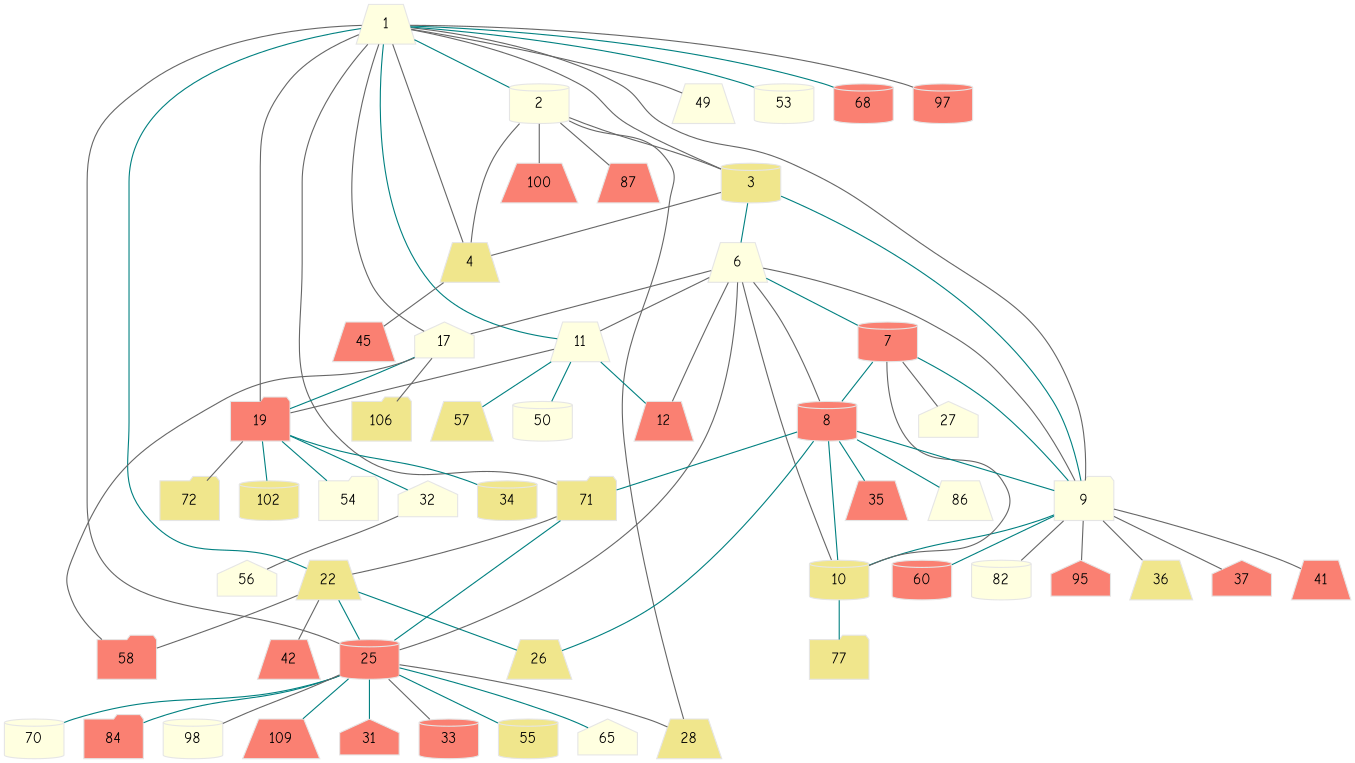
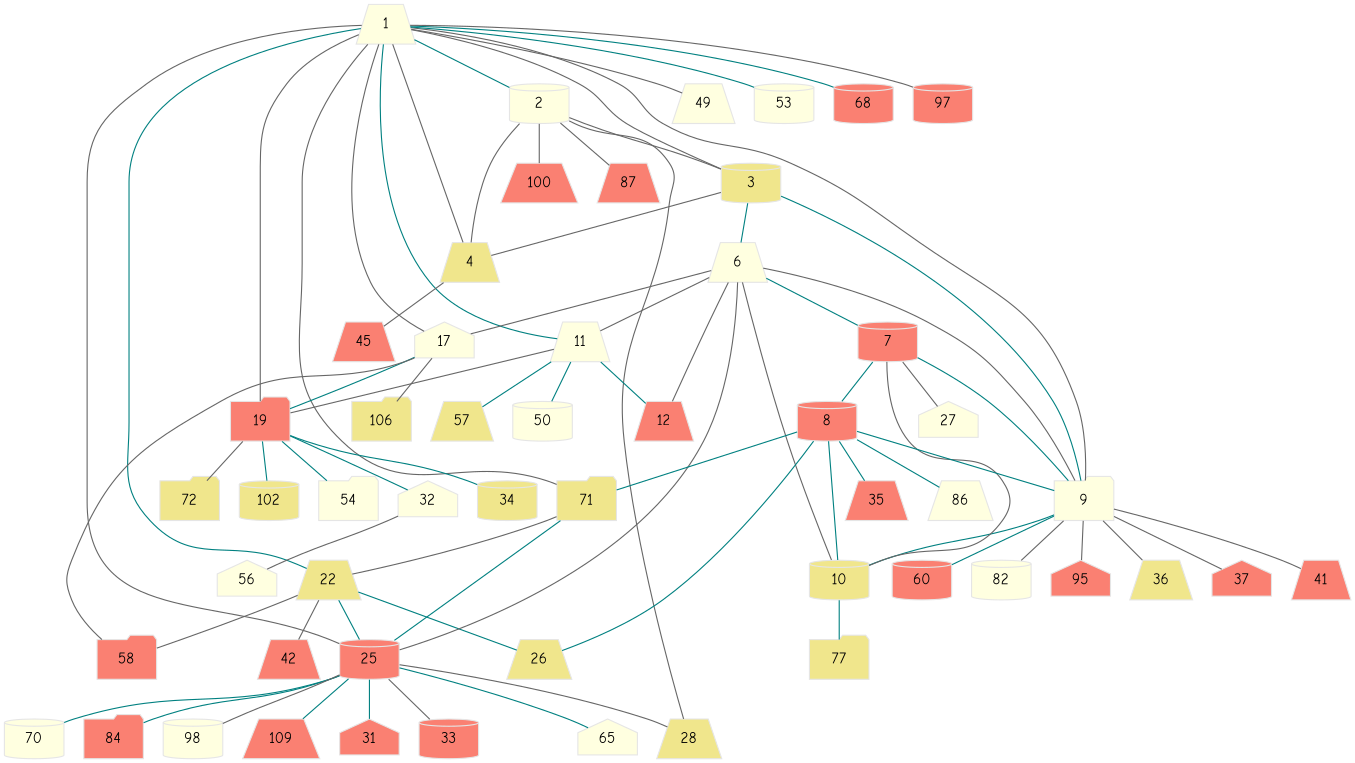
  graph {
    fontname="Comic Neue"
    node [color=gray90 fillcolor=salmon fontname="Comic Neue" shape=trapezium style=filled]
    edge [color=gray40 fontname="Comic Neue"]
    1 [fillcolor=lightyellow super="+30+16"]
    2 [fillcolor=lightyellow shape=cylinder]
    3 [fillcolor=khaki shape=cylinder super="+91+107+5+52"]
    4 [fillcolor=khaki]
    9 [fillcolor=lightyellow shape=folder super="+43+46+61"]
    11 [fillcolor=lightyellow super="+13"]
    17 [fillcolor=lightyellow shape=house super="+20+38+51+18+67+44"]
    19 [shape=folder]
    n9 [fillcolor=khaki label=71 shape=folder]
    22 [fillcolor=khaki]
    25 [shape=cylinder]
    49 [fillcolor=lightyellow]
    53 [fillcolor=lightyellow shape=cylinder]
    68 [shape=cylinder]
    n15 [label=97 shape=cylinder]
    28 [fillcolor=khaki]
    87
    100
    6 [fillcolor=lightyellow super="+15+81"]
    45 [super="+88+92+83"]
    10 [fillcolor=khaki shape=cylinder]
    36 [fillcolor=khaki super="+75"]
    37 [shape=house super="+39+73"]
    41 [super="+108"]
    60 [shape=cylinder]
    82 [fillcolor=lightyellow shape=cylinder]
    95 [shape=house]
    12 [super="+59+47+48+85+74+93+62+14"]
    50 [fillcolor=lightyellow shape=cylinder super="+69"]
    57 [fillcolor=khaki]
    58 [shape=folder]
    106 [fillcolor=khaki shape=folder]
    32 [fillcolor=lightyellow shape=house]
    34 [fillcolor=khaki shape=cylinder super="+71"]
    54 [fillcolor=lightyellow shape=folder]
    72 [fillcolor=khaki shape=folder]
    102 [fillcolor=khaki shape=cylinder]
    26 [fillcolor=khaki super="+99"]
    42 [super="+79"]
    31 [shape=house super="+104"]
    33 [shape=cylinder]
-   55 [fillcolor=khaki shape=cylinder]
    65 [fillcolor=lightyellow shape=house]
    70 [fillcolor=lightyellow shape=cylinder]
    84 [shape=folder]
    98 [fillcolor=lightyellow shape=cylinder]
    109
    7 [shape=cylinder super="+40"]
    8 [shape=cylinder]
    27 [fillcolor=lightyellow shape=house]
    35 [super="+101"]
    n52 [fillcolor=lightyellow label=86]
    77 [fillcolor=khaki shape=folder]
    56 [fillcolor=lightyellow shape=house]
    1 -- 2 [color=teal weight=2]
    1 -- 3 [weight=2]
    1 -- 4
    1 -- 9
    1 -- 11 [color=teal]
    1 -- 17 [weight=3]
    1 -- 19
    1 -- n9 [weight=2]
    1 -- 22 [color=teal weight=2]
    1 -- 25 [weight=2]
    1 -- 49
    1 -- 53 [color=teal]
    1 -- 68 [color=teal]
    1 -- n15
    2 -- 3 [weight=2]
    2 -- 4
    2 -- 28
    2 -- 87
    2 -- 100
    3 -- 4 [weight=2]
    3 -- 9 [color=teal]
    3 -- 6 [color=teal weight=2]
    4 -- 45
    9 -- 10 [color=teal]
    9 -- 36
    9 -- 37
    9 -- 41
    9 -- 60 [color=teal]
    9 -- 82
    9 -- 95
    11 -- 19
    11 -- 12 [color=teal weight=4]
    11 -- 50 [color=teal]
    11 -- 57 [color=teal]
    17 -- 19 [color=teal weight=3]
    17 -- 58
    17 -- 106
    19 -- 32 [color=teal]
    19 -- 34 [color=teal]
    19 -- 54 [color=teal]
    19 -- 72
    19 -- 102 [color=teal]
    n9 -- 22
    n9 -- 25 [color=teal]
    22 -- 25 [color=teal]
    22 -- 58
    22 -- 26 [color=teal]
    22 -- 42
    25 -- 28
    25 -- 31 [color=teal]
    25 -- 33
-   25 -- 55 [color=teal]
    25 -- 65 [color=teal]
    25 -- 70 [color=teal]
    25 -- 84 [color=teal]
    25 -- 98
    25 -- 109 [color=teal]
    6 -- 9
    6 -- 11 [weight=2]
    6 -- 17
    6 -- 25
    6 -- 10
    6 -- 12 [weight=2]
    6 -- 7 [color=teal]
-   6 -- 8
    10 -- 77 [color=teal]
    32 -- 56
    7 -- 9 [color=teal]
    7 -- 10
    7 -- 8 [color=teal]
    7 -- 27
    8 -- 9 [color=teal]
    8 -- n9 [color=teal]
    8 -- 10 [color=teal]
    8 -- 26 [color=teal]
    8 -- 35 [color=teal]
    8 -- n52 [color=teal]
  }
